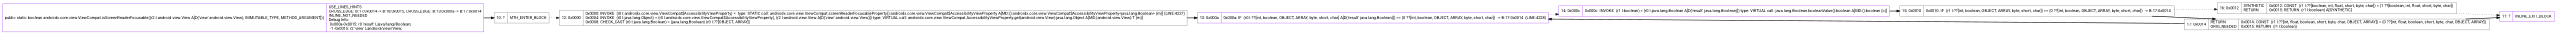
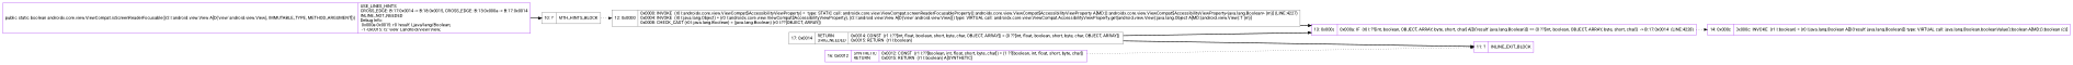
  digraph {
    fontname=Roboto
    rankdir=LR
    node [color=gray40 fontname=Roboto shape=record]
    edge [fontname=Roboto style=bold]
-   n1 [label="{10\:\ ?|MTH_ENTER_BLOCK\l}"]
+   n1 [label="{10\:\ ?|MTH_HINTS_BLOCK\l}"]
    n2 [label="{12\:\ 0x0000|0x0000: INVOKE  (r0 I:androidx.core.view.ViewCompat$AccessibilityViewProperty) =  type: STATIC call: androidx.core.view.ViewCompat.screenReaderFocusableProperty():androidx.core.view.ViewCompat$AccessibilityViewProperty A[MD:():androidx.core.view.ViewCompat$AccessibilityViewProperty\<java.lang.Boolean\> (m)] (LINE:4227)\l0x0004: INVOKE  (r0 I:java.lang.Object) = (r0 I:androidx.core.view.ViewCompat$AccessibilityViewProperty), (r2 I:android.view.View A[D('view' android.view.View)]) type: VIRTUAL call: androidx.core.view.ViewCompat.AccessibilityViewProperty.get(android.view.View):java.lang.Object A[MD:(android.view.View):T (m)]\l0x0008: CHECK_CAST (r0 I:java.lang.Boolean) = (java.lang.Boolean) (r0 I:??[OBJECT, ARRAY]) \l}"]
    n3 [color=purple label="{13\:\ 0x000a|0x000a: IF  (r0 I:??[int, boolean, OBJECT, ARRAY, byte, short, char] A[D('result' java.lang.Boolean)]) == (0 ??[int, boolean, OBJECT, ARRAY, byte, short, char])  \-\> B:17:0x0014  (LINE:4228)\l}"]
    n4 [color=purple label="{14\:\ 0x000c|0x000c: INVOKE  (r1 I:boolean) = (r0 I:java.lang.Boolean A[D('result' java.lang.Boolean)]) type: VIRTUAL call: java.lang.Boolean.booleanValue():boolean A[MD:():boolean (c)]\l}"]
-   n5 [label="{15\:\ 0x0010|0x0010: IF  (r1 I:??[int, boolean, OBJECT, ARRAY, byte, short, char]) == (0 ??[int, boolean, OBJECT, ARRAY, byte, short, char])  \-\> B:17:0x0014 \l}"]
    n6 [label="{17\:\ 0x0014|RETURN\lORIG_NEEDED\l|0x0014: CONST  (r1 I:??[int, float, boolean, short, byte, char, OBJECT, ARRAY]) = (0 ??[int, float, boolean, short, byte, char, OBJECT, ARRAY]) \l0x0015: RETURN  (r1 I:boolean) \l}"]
    n7 [color=purple label="{11\:\ ?|INLINE_EXIT_BLOCK\l}"]
-   n8 [label="{16\:\ 0x0012|SYNTHETIC\lRETURN\l|0x0012: CONST  (r1 I:??[boolean, int, float, short, byte, char]) = (1 ??[boolean, int, float, short, byte, char]) \l0x0015: RETURN  (r1 I:boolean) A[SYNTHETIC]\l}"]
+   n8 [color=purple label="{16\:\ 0x0012|SYNTHETIC\lRETURN\l|0x0012: CONST  (r1 I:??[boolean, int, float, short, byte, char]) = (1 ??[boolean, int, float, short, byte, char]) \l0x0015: RETURN  (r1 I:boolean) A[SYNTHETIC]\l}"]
    n9 [color=purple label="{public static boolean androidx.core.view.ViewCompat.isScreenReaderFocusable((r2 I:android.view.View A[D('view' android.view.View), IMMUTABLE_TYPE, METHOD_ARGUMENT]))  | USE_LINES_HINTS\lCROSS_EDGE: B:17:0x0014 \-\> B:18:0x0015, CROSS_EDGE: B:13:0x000a \-\> B:17:0x0014\lINLINE_NOT_NEEDED\lDebug Info:\l  0x000a\-0x0015: r0 'result' Ljava\/lang\/Boolean;\l  \-1 \-0x0015: r2 'view' Landroid\/view\/View;\l}"]
    n1 -> n2 [style=dotted]
    n2 -> n3
    n3 -> n4 [style=dotted]
-   n4 -> n5
-   n5 -> n6
-   n5 -> n8 [style=dotted]
    n6 -> n3
    n6 -> n7
    n8 -> n7 [style=dotted]
    n9 -> n1
  }
